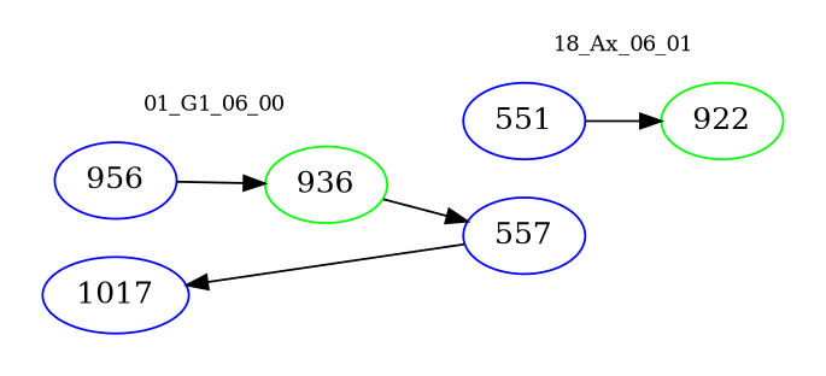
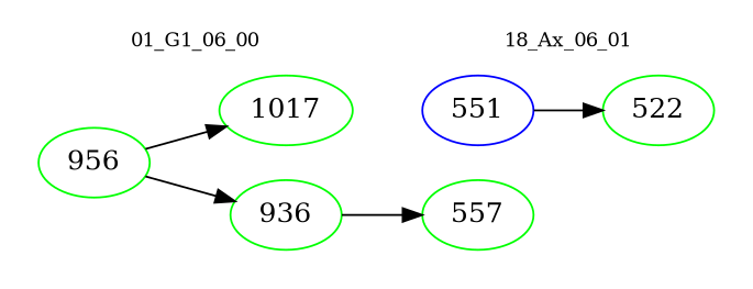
  digraph {
    rankdir=LR
    node [color=blue]
    edge [color=black]
    n1 [label=551]
-   n2 [color=green label=922]
-   n3 [label=557]
-   n4 [label=956]
+   n2 [color=green label=522]
+   n3 [color=green label=557]
+   n4 [color=green label=956]
    n5 [color=green label=936]
-   n6 [label=1017]
+   n6 [color=green label=1017]
    subgraph cluster_1 {
      color=white
      fontsize=10
      label="18_Ax_06_01"
      n1
      n2
      n3
    }
    subgraph cluster_2 {
      color=white
      fontsize=10
      label="01_G1_06_00"
      n4
      n5
      n6
    }
    n1 -> n2
    n4 -> n5
-   n3 -> n6
+   n4 -> n6
    n5 -> n3
  }
